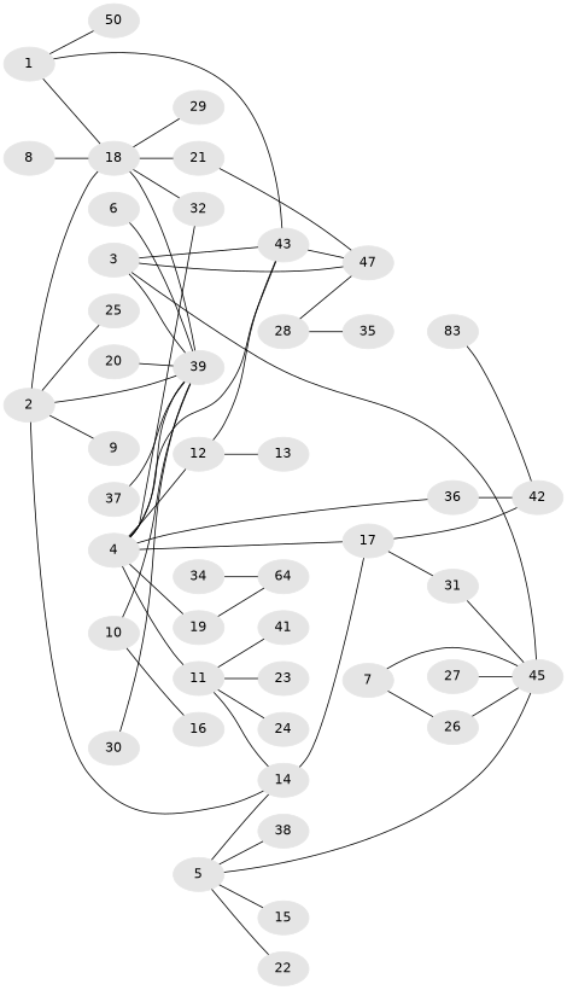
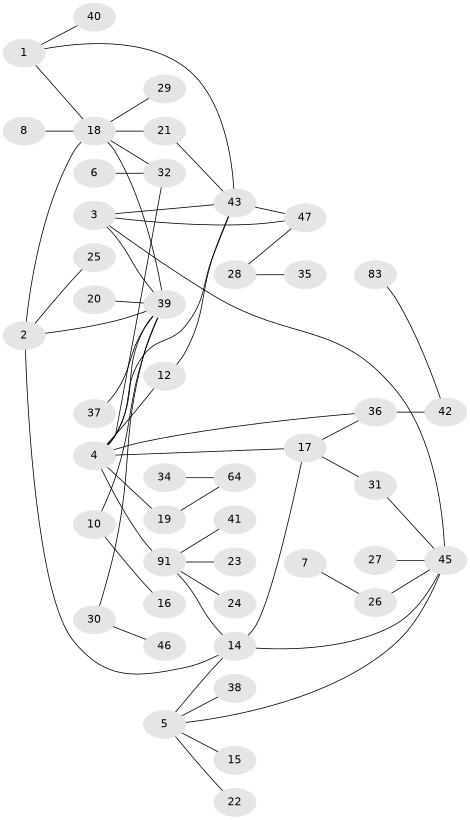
  graph {
    fontname="DejaVu Sans"
    rankdir=LR
    node [color=gray90 fontname="DejaVu Sans" style=filled]
    edge [fontname="DejaVu Sans" weight=1.0]
    1
    18
-   40 [label=50]
+   40
    43
-   11
+   11 [label=91]
    14
    23
    24
    41
    39
    32
    21
    29
    47
    2
-   9
    25
    45
    17
    3
    4
    12
    19
    36
-   13
    31
    n27 [label=64]
    42
    5
    15
    22
    38
    6
    7
    26
    8
    10
    16
    20
    27
    28
    35
    30
+   46
    n45 [label=83]
    34
    37
    1 -- 18
    1 -- 40
    1 -- 43
    18 -- 39
    18 -- 32
    18 -- 21
    18 -- 29
    43 -- 47
    11 -- 14
    11 -- 23
    11 -- 24
    11 -- 41
-   7 -- 45
+   14 -- 45
    14 -- 17
-   21 -- 47
+   21 -- 43
    2 -- 18
    2 -- 14
    2 -- 39
-   2 -- 9
    2 -- 25
-   17 -- 42
+   17 -- 36
    17 -- 31
    3 -- 43
    3 -- 39
    3 -- 47
    3 -- 45
    4 -- 43
    4 -- 11 [weight=2.0]
    4 -- 39
    4 -- 32
    4 -- 17
    4 -- 12
    4 -- 19
    4 -- 36
    12 -- 43
-   12 -- 13
    19 -- n27
    36 -- 42
    31 -- 45
    5 -- 14
    5 -- 45
    5 -- 15
    5 -- 22
    5 -- 38
-   6 -- 39
+   6 -- 32
    7 -- 26
    26 -- 45
    8 -- 18
    10 -- 39
    10 -- 16
    20 -- 39
    27 -- 45
    28 -- 47
    28 -- 35
    30 -- 39
+   30 -- 46
    n45 -- 42
    34 -- n27
    37 -- 39
  }
